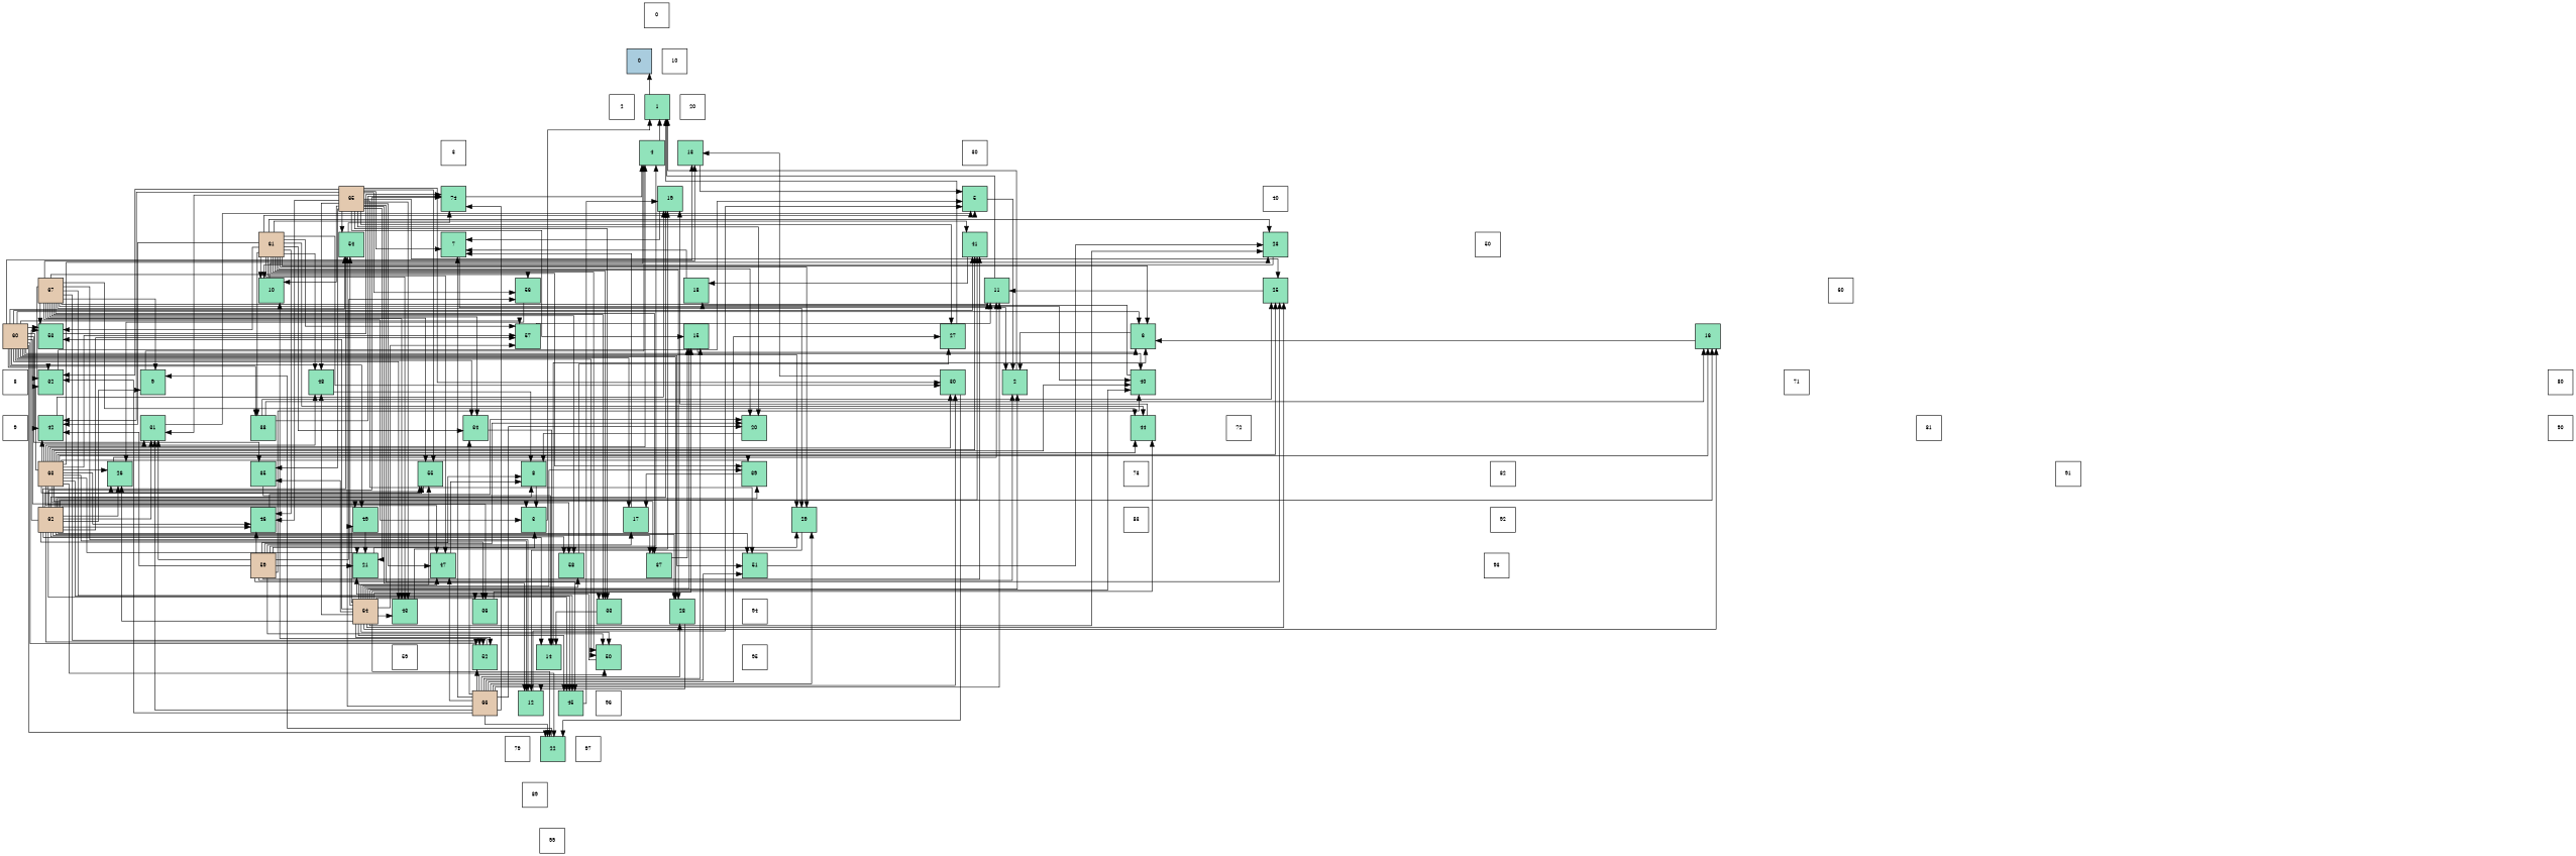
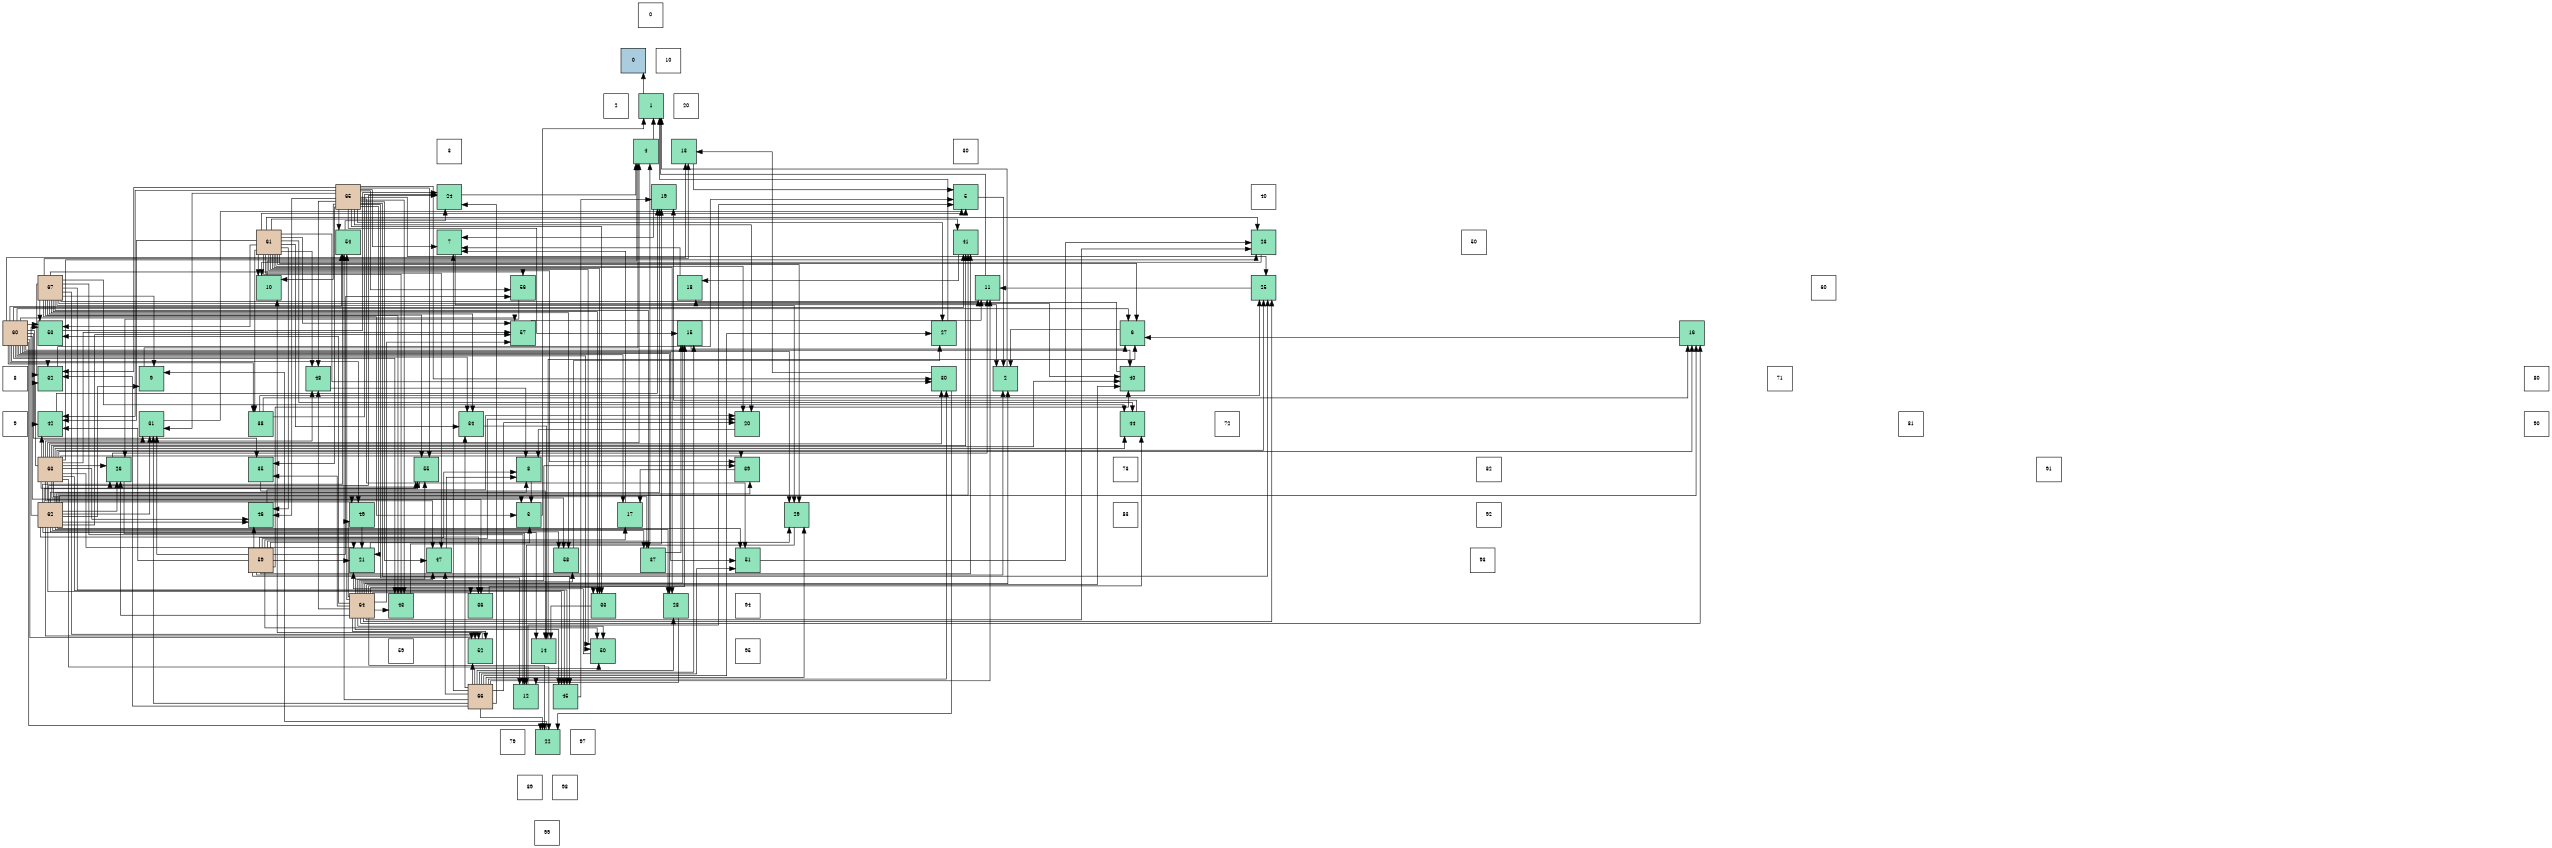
  digraph {
    rank=same
    rankdir=TB
    splines=ortho
    node [fillcolor="#91e3bb" fixedsize=true fontsize=8 shape=square style=filled]
    edge [constraint=false style=vis]
    n1 [fillcolor="#ffffff" label=0 width=0.6]
    n2 [fillcolor="#a9ccde" label=0 width=0.6]
    n3 [fillcolor="#ffffff" label=10 width=0.6]
    n4 [fillcolor="#ffffff" label=2 width=0.6]
    n5 [label=1 width=0.6]
    n6 [fillcolor="#ffffff" label=20 width=0.6]
    n7 [fillcolor="#ffffff" label=3 width=0.6]
    n8 [label=4 width=0.6]
    n9 [label=13 width=0.6]
    n10 [fillcolor="#e3c9af" label=65 width=0.6]
-   n11 [label=74 width=0.6]
+   n11 [label=24 width=0.6]
    n12 [label=19 width=0.6]
    n13 [fillcolor="#e3c9af" label=61 width=0.6]
    n14 [label=54 width=0.6]
    n15 [label=10 width=0.6]
    n16 [label=32 width=0.6]
    n17 [label=42 width=0.6]
    n18 [label=7 width=0.6]
    n19 [label=56 width=0.6]
    n20 [label=31 width=0.6]
    n21 [label=15 width=0.6]
    n22 [label=48 width=0.6]
    n23 [label=35 width=0.6]
    n24 [label=46 width=0.6]
    n25 [label=27 width=0.6]
    n26 [label=30 width=0.6]
    n27 [label=55 width=0.6]
    n28 [label=21 width=0.6]
    n29 [label=25 width=0.6]
    n30 [label=20 width=0.6]
    n31 [label=47 width=0.6]
    n32 [label=43 width=0.6]
    n33 [label=33 width=0.6]
    n34 [label=12 width=0.6]
    n35 [label=51 width=0.6]
    n36 [label=45 width=0.6]
    n37 [fillcolor="#e3c9af" label=67 width=0.6]
    n38 [label=53 width=0.6]
    n39 [label=57 width=0.6]
    n40 [label=5 width=0.6]
    n41 [label=41 width=0.6]
    n42 [label=38 width=0.6]
    n43 [label=23 width=0.6]
    n44 [label=34 width=0.6]
    n45 [label=6 width=0.6]
    n46 [label=44 width=0.6]
    n47 [label=39 width=0.6]
    n48 [label=29 width=0.6]
    n49 [label=28 width=0.6]
    n50 [label=50 width=0.6]
    n51 [fillcolor="#e3c9af" label=63 width=0.6]
    n52 [label=26 width=0.6]
    n53 [label=18 width=0.6]
    n54 [label=2 width=0.6]
    n55 [label=8 width=0.6]
    n56 [label=49 width=0.6]
    n57 [label=14 width=0.6]
    n58 [fillcolor="#e3c9af" label=59 width=0.6]
    n59 [label=22 width=0.6]
    n60 [label=3 width=0.6]
    n61 [fillcolor="#e3c9af" label=64 width=0.6]
    n62 [label=11 width=0.6]
    n63 [label=16 width=0.6]
    n64 [label=36 width=0.6]
    n65 [label=52 width=0.6]
    n66 [fillcolor="#ffffff" label=59 width=0.6]
    n67 [fillcolor="#ffffff" label=79 width=0.6]
    n68 [fillcolor="#ffffff" label=94 width=0.6]
    n69 [fillcolor="#ffffff" label=97 width=0.6]
    n70 [fillcolor="#e3c9af" label=60 width=0.6]
    n71 [label=9 width=0.6]
    n72 [label=40 width=0.6]
    n73 [label=58 width=0.6]
    n74 [label=37 width=0.6]
    n75 [fillcolor="#ffffff" label=73 width=0.6]
    n76 [label=17 width=0.6]
    n77 [fillcolor="#ffffff" label=95 width=0.6]
-   n78 [fillcolor="#ffffff" label=96 width=0.6]
    n79 [fillcolor="#ffffff" label=8 width=0.6]
    n80 [fillcolor="#ffffff" label=72 width=0.6]
    n81 [fillcolor="#e3c9af" label=66 width=0.6]
    n82 [fillcolor="#ffffff" label=9 width=0.6]
    n83 [fillcolor="#ffffff" label=89 width=0.6]
+   n84 [fillcolor="#ffffff" label=98 width=0.6]
    n85 [fillcolor="#e3c9af" label=62 width=0.6]
    n86 [fillcolor="#ffffff" label=30 width=0.6]
    n87 [fillcolor="#ffffff" label=71 width=0.6]
    n88 [fillcolor="#ffffff" label=40 width=0.6]
    n89 [fillcolor="#ffffff" label=50 width=0.6]
    n90 [fillcolor="#ffffff" label=60 width=0.6]
    n91 [fillcolor="#ffffff" label=81 width=0.6]
    n92 [fillcolor="#ffffff" label=82 width=0.6]
    n93 [fillcolor="#ffffff" label=83 width=0.6]
    n94 [fillcolor="#ffffff" label=80 width=0.6]
    n95 [fillcolor="#ffffff" label=90 width=0.6]
    n96 [fillcolor="#ffffff" label=91 width=0.6]
    n97 [fillcolor="#ffffff" label=92 width=0.6]
    n98 [fillcolor="#ffffff" label=93 width=0.6]
    n99 [fillcolor="#ffffff" label=99 width=0.6]
    n1 -> n2 [constraint=true style=invis]
    n1 -> n3 [constraint=true style=invis]
    n2 -> n4 [constraint=true style=invis]
    n2 -> n5 [constraint=true style=invis]
    n3 -> n5 [constraint=true style=invis]
    n3 -> n6 [constraint=true style=invis]
    n4 -> n7 [constraint=true style=invis]
    n4 -> n8 [constraint=true style=invis]
    n5 -> n2
    n5 -> n8 [constraint=true style=invis]
    n5 -> n9 [constraint=true style=invis]
    n6 -> n9 [constraint=true style=invis]
    n6 -> n86 [constraint=true style=invis]
    n7 -> n10 [constraint=true style=invis]
    n7 -> n11 [constraint=true style=invis]
    n8 -> n5
    n8 -> n11 [constraint=true style=invis]
    n8 -> n12 [constraint=true style=invis]
    n9 -> n12 [constraint=true style=invis]
    n9 -> n40
    n9 -> n40 [constraint=true style=invis]
    n10 -> n13 [constraint=true style=invis]
    n10 -> n14
    n10 -> n14 [constraint=true style=invis]
    n10 -> n15
    n10 -> n16
    n10 -> n17
    n10 -> n18
    n10 -> n19
    n10 -> n20
    n10 -> n21
    n10 -> n22
    n10 -> n23
    n10 -> n24
    n10 -> n25
    n10 -> n26
    n10 -> n27
    n10 -> n28
    n10 -> n29
    n10 -> n30
    n10 -> n31
    n10 -> n32
    n10 -> n33
    n10 -> n34
    n10 -> n35
    n10 -> n36
    n11 -> n8
    n11 -> n14 [constraint=true style=invis]
    n11 -> n18 [constraint=true style=invis]
    n12 -> n18
    n12 -> n18 [constraint=true style=invis]
    n12 -> n41 [constraint=true style=invis]
    n13 -> n15
    n13 -> n15 [constraint=true style=invis]
    n13 -> n17
    n13 -> n22
    n13 -> n24
    n13 -> n26
    n13 -> n30
    n13 -> n31
    n13 -> n32
    n13 -> n33
    n13 -> n37 [constraint=true style=invis]
    n13 -> n38
    n13 -> n39
    n13 -> n40
    n13 -> n41
    n13 -> n42
    n13 -> n43
    n13 -> n44
    n13 -> n45
    n13 -> n46
    n13 -> n47
    n13 -> n48
    n13 -> n49
    n13 -> n50
    n14 -> n11
    n14 -> n15 [constraint=true style=invis]
    n14 -> n19 [constraint=true style=invis]
    n15 -> n8
    n15 -> n38 [constraint=true style=invis]
    n15 -> n39 [constraint=true style=invis]
    n16 -> n17 [constraint=true style=invis]
    n16 -> n20 [constraint=true style=invis]
    n16 -> n40
    n17 -> n12
    n17 -> n51 [constraint=true style=invis]
    n17 -> n52 [constraint=true style=invis]
    n18 -> n19 [constraint=true style=invis]
    n18 -> n53 [constraint=true style=invis]
    n18 -> n54
    n19 -> n21 [constraint=true style=invis]
    n19 -> n39 [constraint=true style=invis]
    n19 -> n52
    n20 -> n23 [constraint=true style=invis]
    n20 -> n40
    n20 -> n52 [constraint=true style=invis]
    n21 -> n22 [constraint=true style=invis]
    n21 -> n26 [constraint=true style=invis]
    n21 -> n45
    n22 -> n42 [constraint=true style=invis]
    n22 -> n44 [constraint=true style=invis]
    n22 -> n55
    n23 -> n24 [constraint=true style=invis]
    n23 -> n56 [constraint=true style=invis]
    n23 -> n57
    n24 -> n28 [constraint=true style=invis]
    n24 -> n30
    n24 -> n58 [constraint=true style=invis]
    n25 -> n5
    n25 -> n26 [constraint=true style=invis]
    n25 -> n54 [constraint=true style=invis]
    n26 -> n9
    n26 -> n30 [constraint=true style=invis]
    n26 -> n44 [constraint=true style=invis]
    n26 -> n59
    n27 -> n52
    n27 -> n56 [constraint=true style=invis]
    n27 -> n60 [constraint=true style=invis]
    n28 -> n32 [constraint=true style=invis]
    n28 -> n60
    n28 -> n61 [constraint=true style=invis]
    n29 -> n45 [constraint=true style=invis]
    n29 -> n62
    n29 -> n63 [constraint=true style=invis]
    n30 -> n47 [constraint=true style=invis]
    n30 -> n55
    n30 -> n55 [constraint=true style=invis]
    n31 -> n32 [constraint=true style=invis]
    n31 -> n55
    n31 -> n64 [constraint=true style=invis]
    n32 -> n12
    n32 -> n65 [constraint=true style=invis]
    n32 -> n66 [constraint=true style=invis]
    n33 -> n50 [constraint=true style=invis]
    n33 -> n57
    n33 -> n57 [constraint=true style=invis]
    n34 -> n40
    n34 -> n59 [constraint=true style=invis]
    n34 -> n67 [constraint=true style=invis]
    n35 -> n43
    n35 -> n49 [constraint=true style=invis]
    n35 -> n68 [constraint=true style=invis]
    n36 -> n12
    n36 -> n59 [constraint=true style=invis]
    n36 -> n69 [constraint=true style=invis]
    n37 -> n9
    n37 -> n16
    n37 -> n19
    n37 -> n27
    n37 -> n32
    n37 -> n33
    n37 -> n34
    n37 -> n36
    n37 -> n38
    n37 -> n38 [constraint=true style=invis]
    n37 -> n44
    n37 -> n46
    n37 -> n48
    n37 -> n60
    n37 -> n62
    n37 -> n65
    n37 -> n70 [constraint=true style=invis]
    n37 -> n71
    n37 -> n72
    n37 -> n73
    n37 -> n74
    n38 -> n11
    n38 -> n16 [constraint=true style=invis]
    n38 -> n71 [constraint=true style=invis]
    n39 -> n22 [constraint=true style=invis]
    n39 -> n62
    n39 -> n71 [constraint=true style=invis]
    n40 -> n41 [constraint=true style=invis]
    n40 -> n43 [constraint=true style=invis]
    n40 -> n54
    n41 -> n53
    n41 -> n53 [constraint=true style=invis]
    n41 -> n62 [constraint=true style=invis]
    n42 -> n11
    n42 -> n23 [constraint=true style=invis]
    n42 -> n27 [constraint=true style=invis]
    n42 -> n29
    n42 -> n63
    n43 -> n15
    n43 -> n29 [constraint=true style=invis]
    n43 -> n62 [constraint=true style=invis]
    n44 -> n27 [constraint=true style=invis]
    n44 -> n55 [constraint=true style=invis]
    n44 -> n57
    n45 -> n54
    n45 -> n54 [constraint=true style=invis]
    n45 -> n72 [constraint=true style=invis]
    n46 -> n12
    n46 -> n47 [constraint=true style=invis]
    n46 -> n75 [constraint=true style=invis]
    n47 -> n48 [constraint=true style=invis]
    n47 -> n76
    n47 -> n76 [constraint=true style=invis]
    n48 -> n34
    n48 -> n35 [constraint=true style=invis]
    n48 -> n74 [constraint=true style=invis]
    n49 -> n34
    n49 -> n50 [constraint=true style=invis]
    n49 -> n77 [constraint=true style=invis]
    n50 -> n28
    n50 -> n36 [constraint=true style=invis]
-   n50 -> n78 [constraint=true style=invis]
    n51 -> n8
    n51 -> n16
    n51 -> n17
    n51 -> n20
    n51 -> n22
    n51 -> n24
    n51 -> n26
    n51 -> n27
    n51 -> n28
    n51 -> n29
    n51 -> n31
-   n51 -> n34
+   n52 -> n34
    n51 -> n36
    n51 -> n39
    n51 -> n41
    n51 -> n43
    n51 -> n46
    n51 -> n47
    n51 -> n52
    n51 -> n59
    n51 -> n63
    n51 -> n64
    n51 -> n72
    n51 -> n73
    n51 -> n74
    n51 -> n85 [constraint=true style=invis]
    n52 -> n24 [constraint=true style=invis]
    n52 -> n62
    n52 -> n85 [constraint=true style=invis]
    n53 -> n18
    n53 -> n21 [constraint=true style=invis]
    n53 -> n25 [constraint=true style=invis]
    n54 -> n5
    n54 -> n30 [constraint=true style=invis]
    n54 -> n46 [constraint=true style=invis]
    n55 -> n60
    n55 -> n60 [constraint=true style=invis]
    n55 -> n76 [constraint=true style=invis]
    n56 -> n28
    n56 -> n28 [constraint=true style=invis]
    n56 -> n31 [constraint=true style=invis]
    n57 -> n34 [constraint=true style=invis]
    n57 -> n36 [constraint=true style=invis]
    n57 -> n45
    n58 -> n8
    n58 -> n17
    n58 -> n19
    n58 -> n20
    n58 -> n24
    n58 -> n28
    n58 -> n29
    n58 -> n30
    n58 -> n41
    n58 -> n48
    n58 -> n50
    n58 -> n54
    n58 -> n55
    n58 -> n61 [constraint=true style=invis]
    n58 -> n72
    n58 -> n76
    n59 -> n71
    n59 -> n83 [constraint=true style=invis]
+   n59 -> n84 [constraint=true style=invis]
    n60 -> n5
    n60 -> n31 [constraint=true style=invis]
    n60 -> n73 [constraint=true style=invis]
    n61 -> n14
    n61 -> n21
    n61 -> n22
    n61 -> n23
    n61 -> n27
    n61 -> n29
    n61 -> n31
    n61 -> n32
    n61 -> n33
    n61 -> n36
    n61 -> n38
    n61 -> n39
    n61 -> n43
    n61 -> n46
    n61 -> n47
    n61 -> n50
    n61 -> n52
    n61 -> n54
    n61 -> n56
    n61 -> n59
    n61 -> n63
    n61 -> n64
    n61 -> n65
    n61 -> n66 [constraint=true style=invis]
    n61 -> n72
    n61 -> n73
    n62 -> n5
    n62 -> n25 [constraint=true style=invis]
    n62 -> n45 [constraint=true style=invis]
    n63 -> n45
    n63 -> n72 [constraint=true style=invis]
    n63 -> n87 [constraint=true style=invis]
    n64 -> n21
    n64 -> n57 [constraint=true style=invis]
    n64 -> n65 [constraint=true style=invis]
    n65 -> n15
    n65 -> n34 [constraint=true style=invis]
    n65 -> n81 [constraint=true style=invis]
    n66 -> n81 [constraint=true style=invis]
    n67 -> n83 [constraint=true style=invis]
    n68 -> n77 [constraint=true style=invis]
+   n69 -> n84 [constraint=true style=invis]
    n70 -> n9
    n70 -> n14
    n70 -> n16
    n70 -> n16 [constraint=true style=invis]
    n70 -> n17
    n70 -> n23
    n70 -> n32
    n70 -> n35
    n70 -> n38
    n70 -> n39
    n70 -> n41
    n70 -> n42
    n70 -> n44
    n70 -> n45
    n70 -> n48
    n70 -> n49
    n70 -> n50
    n70 -> n56
    n70 -> n59
    n70 -> n60
    n70 -> n65
    n70 -> n72
    n70 -> n76
    n70 -> n79 [constraint=true style=invis]
    n71 -> n8
    n71 -> n20 [constraint=true style=invis]
    n71 -> n42 [constraint=true style=invis]
    n72 -> n46 [constraint=true style=invis]
    n72 -> n53
    n72 -> n80 [constraint=true style=invis]
    n73 -> n25
    n73 -> n33 [constraint=true style=invis]
    n73 -> n64 [constraint=true style=invis]
    n74 -> n21
    n74 -> n33 [constraint=true style=invis]
    n74 -> n49 [constraint=true style=invis]
    n75 -> n48 [constraint=true style=invis]
    n75 -> n93 [constraint=true style=invis]
    n76 -> n18
    n76 -> n73 [constraint=true style=invis]
    n76 -> n74 [constraint=true style=invis]
-   n77 -> n78 [constraint=true style=invis]
-   n78 -> n69 [constraint=true style=invis]
    n79 -> n17 [constraint=true style=invis]
    n79 -> n82 [constraint=true style=invis]
    n80 -> n75 [constraint=true style=invis]
    n80 -> n92 [constraint=true style=invis]
    n81 -> n11
    n81 -> n14
    n81 -> n16
    n81 -> n18
    n81 -> n20
    n81 -> n21
    n81 -> n25
    n81 -> n26
    n81 -> n30
    n81 -> n31
    n81 -> n35
    n81 -> n44
    n81 -> n48
    n81 -> n49
    n81 -> n50
    n81 -> n59
    n81 -> n62
    n81 -> n65
    n81 -> n67 [constraint=true style=invis]
    n82 -> n51 [constraint=true style=invis]
    n83 -> n99 [constraint=true style=invis]
+   n84 -> n99 [constraint=true style=invis]
    n85 -> n11
    n85 -> n12
    n85 -> n14
    n85 -> n20
    n85 -> n24
    n85 -> n27
    n85 -> n35
    n85 -> n36
    n85 -> n38
    n85 -> n39
    n85 -> n41
    n85 -> n47
    n85 -> n49
    n85 -> n52
    n85 -> n55
    n85 -> n56
    n85 -> n57
    n85 -> n58 [constraint=true style=invis]
    n85 -> n63
    n85 -> n64
    n85 -> n65
    n85 -> n71
    n85 -> n73
    n85 -> n74
    n86 -> n40 [constraint=true style=invis]
    n86 -> n88 [constraint=true style=invis]
    n87 -> n80 [constraint=true style=invis]
    n87 -> n91 [constraint=true style=invis]
    n88 -> n43 [constraint=true style=invis]
    n88 -> n89 [constraint=true style=invis]
    n89 -> n29 [constraint=true style=invis]
    n89 -> n90 [constraint=true style=invis]
    n90 -> n63 [constraint=true style=invis]
    n91 -> n92 [constraint=true style=invis]
    n91 -> n96 [constraint=true style=invis]
    n92 -> n93 [constraint=true style=invis]
    n92 -> n97 [constraint=true style=invis]
    n93 -> n35 [constraint=true style=invis]
    n93 -> n98 [constraint=true style=invis]
    n94 -> n91 [constraint=true style=invis]
    n94 -> n95 [constraint=true style=invis]
    n95 -> n96 [constraint=true style=invis]
    n96 -> n97 [constraint=true style=invis]
    n97 -> n98 [constraint=true style=invis]
    n98 -> n68 [constraint=true style=invis]
  }
